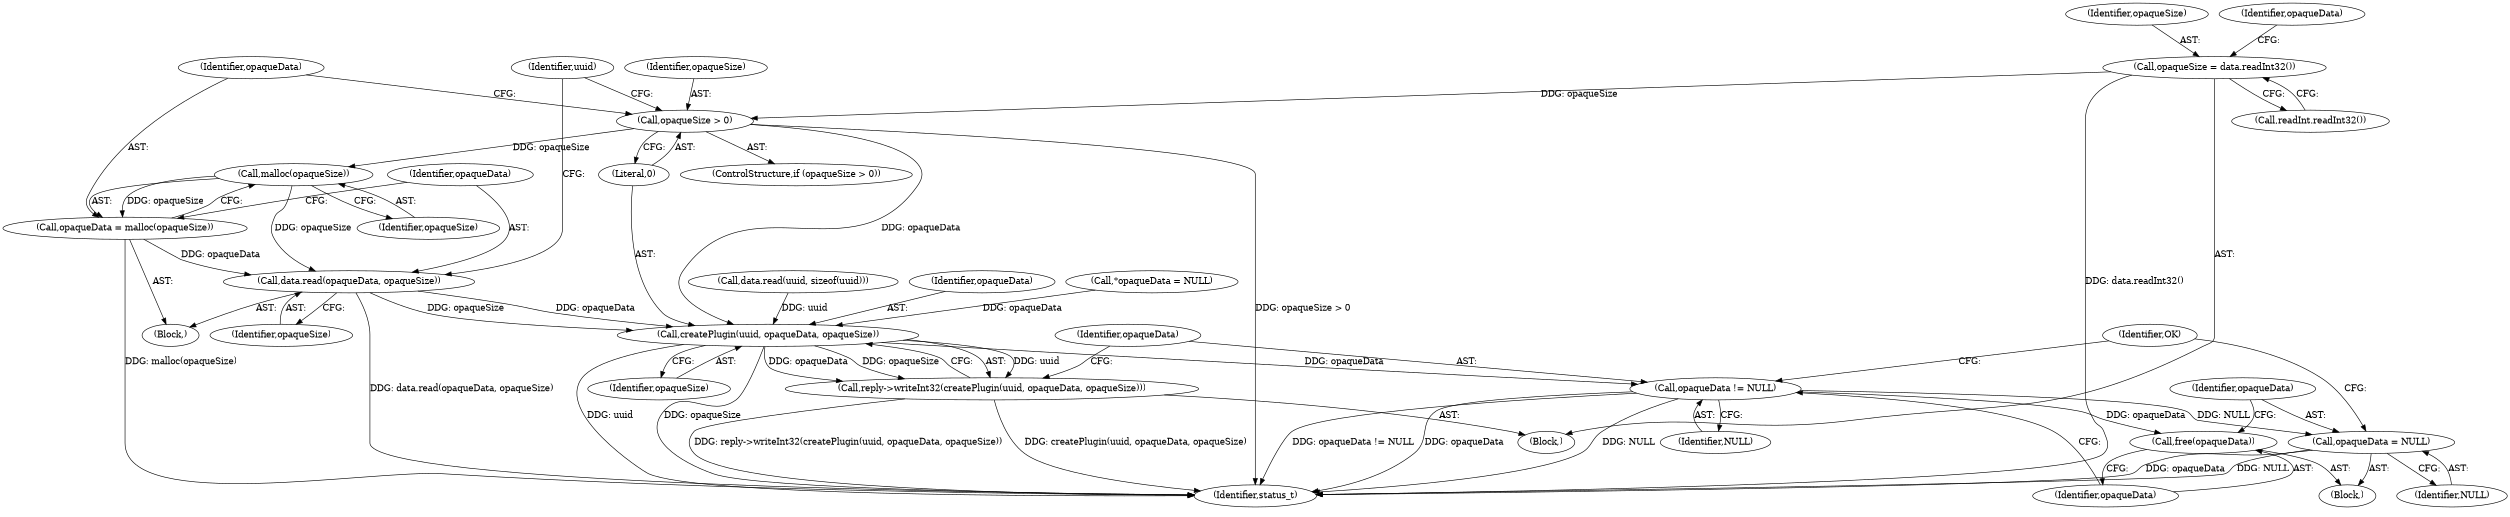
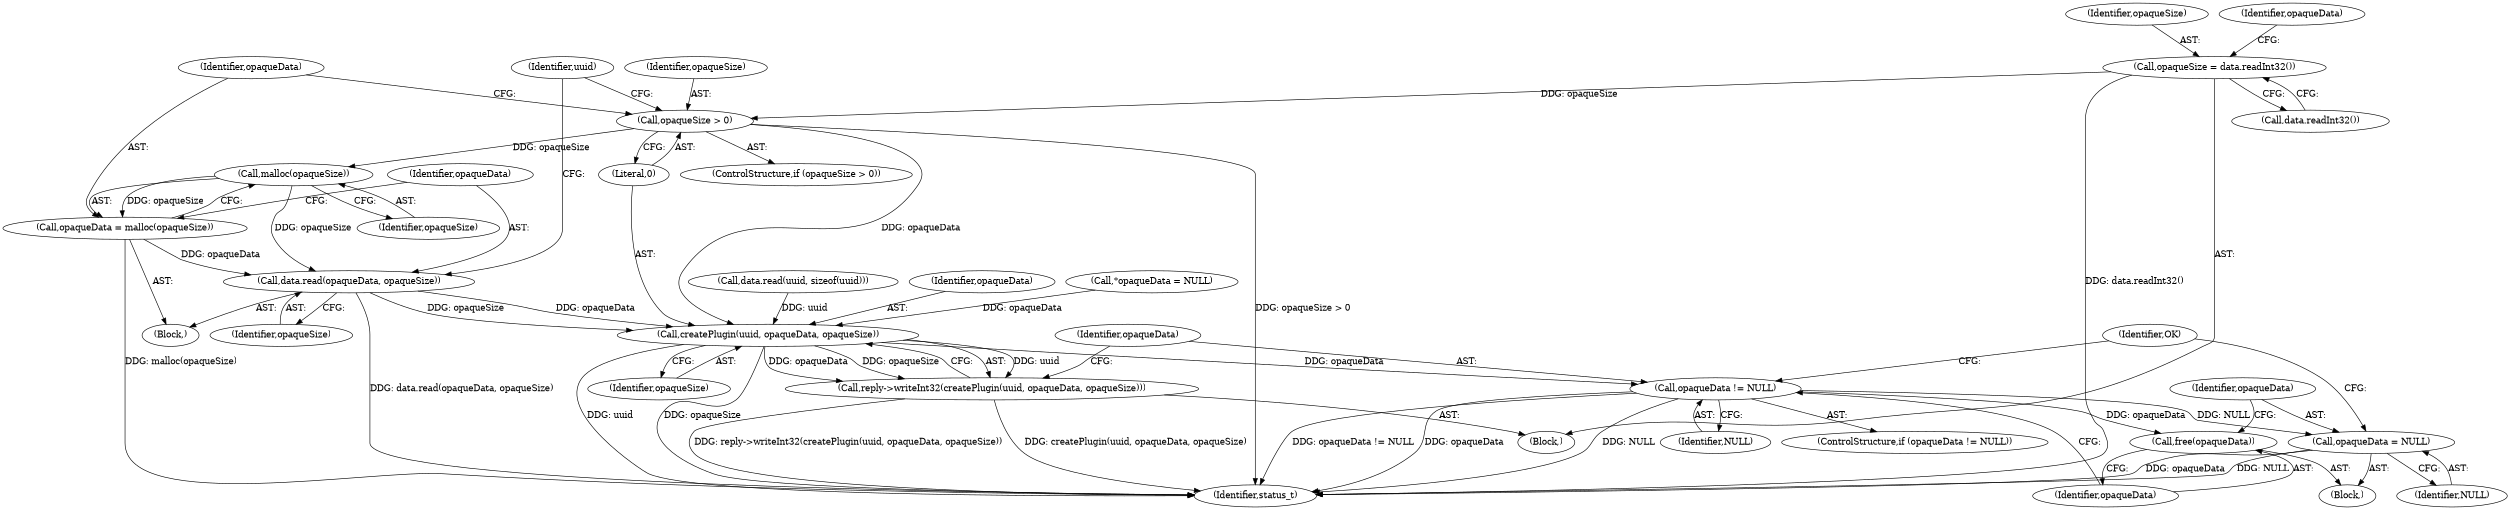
  digraph {
    n1 [label="(Call,data.read(opaqueData, opaqueSize))"]
    n2 [label="(Call,createPlugin(uuid, opaqueData, opaqueSize))"]
    n3 [label="(Identifier,status_t)"]
    n4 [label="(Block,)"]
    n5 [label="(Identifier,opaqueSize)"]
    n6 [label="(Call,reply->writeInt32(createPlugin(uuid, opaqueData, opaqueSize)))"]
    n7 [label="(Call,opaqueData != NULL)"]
    n8 [label="(Identifier,opaqueSize)"]
    n9 [label="(Call,opaqueData = malloc(opaqueSize))"]
    n10 [label="(Call,malloc(opaqueSize))"]
    n11 [label="(Identifier,opaqueSize)"]
    n12 [label="(Call,opaqueSize > 0)"]
    n13 [label="(ControlStructure,if (opaqueSize > 0))"]
    n14 [label="(Literal,0)"]
    n15 [label="(Call,opaqueSize = data.readInt32())"]
    n16 [label="(Block,)"]
-   n17 [label="(Call,readInt.readInt32())"]
+   n17 [label="(Call,data.readInt32())"]
    n18 [label="(Call,free(opaqueData))"]
    n19 [label="(Call,opaqueData = NULL)"]
+   n20 [label="(ControlStructure,if (opaqueData != NULL))"]
    n21 [label="(Identifier,NULL)"]
    n22 [label="(Identifier,opaqueData)"]
    n23 [label="(Block,)"]
    n24 [label="(Identifier,NULL)"]
    n25 [label="(Identifier,opaqueSize)"]
    n26 [label="(Call,data.read(uuid, sizeof(uuid)))"]
    n27 [label="(Identifier,opaqueData)"]
    n28 [label="(Identifier,opaqueData)"]
    n29 [label="(Call,*opaqueData = NULL)"]
    n30 [label="(Identifier,opaqueData)"]
    n31 [label="(Identifier,uuid)"]
    n32 [label="(Identifier,opaqueSize)"]
    n33 [label="(Identifier,opaqueData)"]
    n34 [label="(Identifier,opaqueData)"]
    n35 [label="(Identifier,opaqueData)"]
    n36 [label="(Identifier,OK)"]
    n1 -> n2 [label="DDG: opaqueData"]
    n1 -> n2 [label="DDG: opaqueSize"]
    n1 -> n3 [label="DDG: data.read(opaqueData, opaqueSize)"]
    n1 -> n4 [label="AST: "]
    n1 -> n5 [label="CFG: "]
    n2 -> n3 [label="DDG: uuid"]
    n2 -> n3 [label="DDG: opaqueSize"]
    n2 -> n6 [label="AST: "]
    n2 -> n6 [label="DDG: uuid"]
    n2 -> n6 [label="DDG: opaqueData"]
    n2 -> n6 [label="DDG: opaqueSize"]
    n2 -> n7 [label="DDG: opaqueData"]
    n2 -> n8 [label="CFG: "]
    n5 -> n1 [label="AST: "]
    n6 -> n2 [label="CFG: "]
    n6 -> n3 [label="DDG: reply->writeInt32(createPlugin(uuid, opaqueData, opaqueSize))"]
    n6 -> n3 [label="DDG: createPlugin(uuid, opaqueData, opaqueSize)"]
    n6 -> n16 [label="AST: "]
    n7 -> n3 [label="DDG: opaqueData != NULL"]
    n7 -> n3 [label="DDG: opaqueData"]
    n7 -> n3 [label="DDG: NULL"]
    n7 -> n18 [label="DDG: opaqueData"]
    n7 -> n19 [label="DDG: NULL"]
+   n7 -> n20 [label="AST: "]
    n7 -> n21 [label="CFG: "]
    n8 -> n2 [label="AST: "]
    n9 -> n1 [label="DDG: opaqueData"]
    n9 -> n3 [label="DDG: malloc(opaqueSize)"]
    n9 -> n4 [label="AST: "]
    n9 -> n10 [label="CFG: "]
    n10 -> n1 [label="DDG: opaqueSize"]
    n10 -> n9 [label="AST: "]
    n10 -> n9 [label="DDG: opaqueSize"]
    n10 -> n11 [label="CFG: "]
    n11 -> n10 [label="AST: "]
    n12 -> n2 [label="DDG: opaqueData"]
    n12 -> n3 [label="DDG: opaqueSize > 0"]
    n12 -> n10 [label="DDG: opaqueSize"]
    n12 -> n13 [label="AST: "]
    n12 -> n14 [label="CFG: "]
    n14 -> n2 [label="AST: "]
    n14 -> n12 [label="AST: "]
    n15 -> n3 [label="DDG: data.readInt32()"]
    n15 -> n12 [label="DDG: opaqueSize"]
    n15 -> n16 [label="AST: "]
    n15 -> n17 [label="CFG: "]
    n17 -> n15 [label="CFG: "]
    n18 -> n22 [label="CFG: "]
    n18 -> n23 [label="AST: "]
    n19 -> n3 [label="DDG: opaqueData"]
    n19 -> n3 [label="DDG: NULL"]
    n19 -> n23 [label="AST: "]
    n19 -> n24 [label="CFG: "]
    n21 -> n7 [label="AST: "]
    n22 -> n7 [label="CFG: "]
    n22 -> n18 [label="AST: "]
    n24 -> n19 [label="AST: "]
    n25 -> n15 [label="AST: "]
    n26 -> n2 [label="DDG: uuid"]
    n27 -> n18 [label="CFG: "]
    n27 -> n19 [label="AST: "]
    n28 -> n2 [label="AST: "]
    n29 -> n2 [label="DDG: opaqueData"]
    n30 -> n15 [label="CFG: "]
    n31 -> n1 [label="CFG: "]
    n31 -> n12 [label="CFG: "]
    n32 -> n12 [label="AST: "]
    n33 -> n1 [label="AST: "]
    n33 -> n9 [label="CFG: "]
    n34 -> n9 [label="AST: "]
    n34 -> n12 [label="CFG: "]
    n35 -> n6 [label="CFG: "]
    n35 -> n7 [label="AST: "]
    n36 -> n7 [label="CFG: "]
    n36 -> n19 [label="CFG: "]
  }
